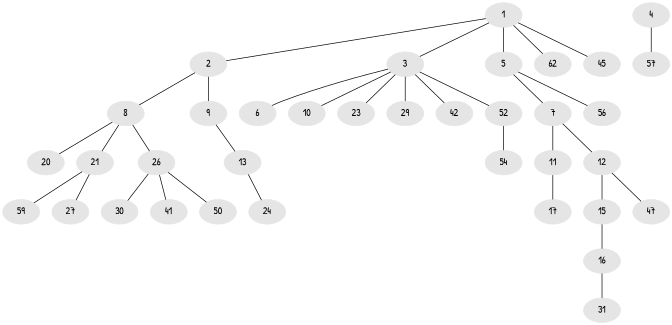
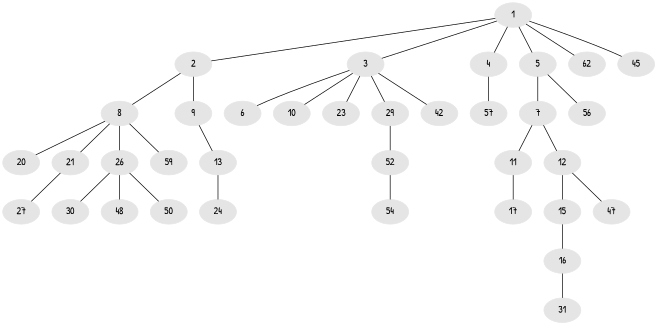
  graph {
    fontname="Patrick Hand"
    node [color=gray90 fontname="Patrick Hand" style=filled]
    edge [fontname="Patrick Hand"]
    1 [super="+60"]
    2 [super="+40"]
    3 [super="+14"]
    4 [super="+34"]
    5 [super="+35"]
    n6 [label=62 super="+36"]
    45
    8 [super="+19"]
    9
    6
    10 [super="+18"]
    23 [super="+37"]
    29
    42
    52
    57 [super="+58"]
    7 [super="+38"]
    56
    20 [super="+46"]
    21 [super="+53"]
    26 [super="+28"]
    59
    13 [super="+32"]
    54 [super="+61"]
    11 [super="+55"]
    12 [super="+25"]
    17 [super="+51"]
    15
    47
    27 [super="+39"]
    30
-   41 [super="+43"]
+   41 [super="+43" label=48]
    50
    24
    16 [super="+49"]
    31 [super="+33"]
    1 -- 2
    1 -- 3
+   1 -- 4
    1 -- 5
    1 -- n6
    1 -- 45
    2 -- 8
    2 -- 9
    3 -- 6
    3 -- 10
    3 -- 23
    3 -- 29
    3 -- 42
-   3 -- 52
+   29 -- 52
    4 -- 57
    5 -- 7
    5 -- 56
    8 -- 20
    8 -- 21
    8 -- 26
-   21 -- 59
+   8 -- 59
    9 -- 13
    52 -- 54
    7 -- 11
    7 -- 12
    21 -- 27
    26 -- 30
    26 -- 41
    26 -- 50
    13 -- 24
    11 -- 17
    12 -- 15
    12 -- 47
    15 -- 16
    16 -- 31
  }
